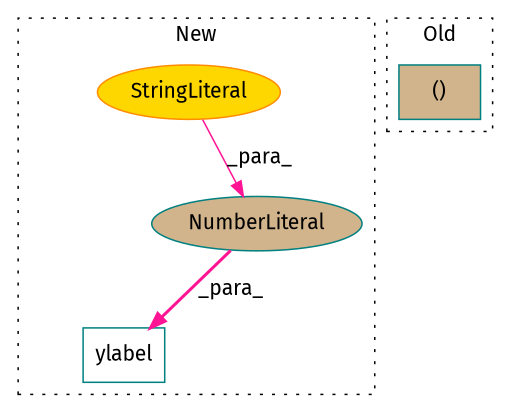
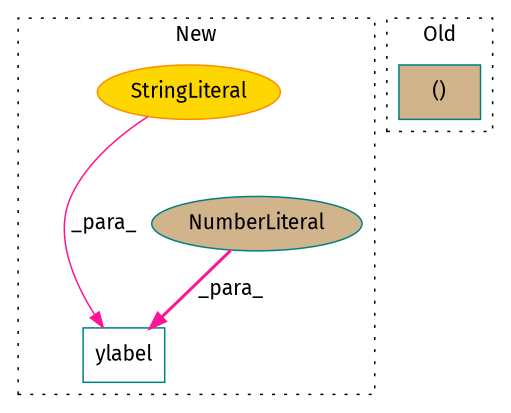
  digraph {
    fontname="Fira Sans"
    node [l=25 shape=box style=filled fillcolor=tan color=teal fontname="Fira Sans"]
    edge [color=deeppink fontname="Fira Sans"]
    n1 [a=32 l="7,1" label=ylabel s="858,893" fillcolor=white]
    n2 [a=45 label=StringLiteral s=865 shape=ellipse fillcolor=gold color=darkorange]
    n3 [a=34 l=2 label=NumberLiteral s=891 shape=ellipse]
    n4 [a=106 label="()" s=735]
    subgraph cluster_1 {
      label=New
      style=dotted
      n1
      n2
      n3
    }
    subgraph cluster_2 {
      label=Old
      style=dotted
      n4
    }
-   n2 -> n3 [label=_para_ style=solid]
+   n2 -> n1 [label=_para_ style=solid]
    n3 -> n1 [label=_para_ style=bold]
  }
